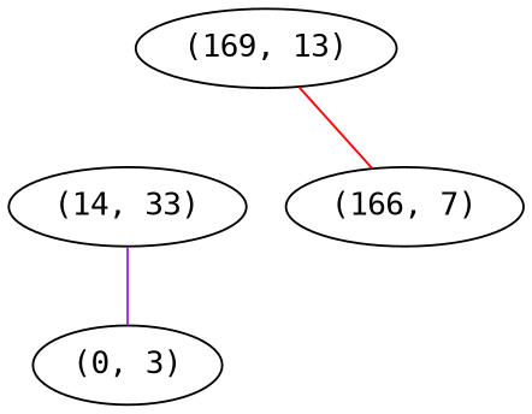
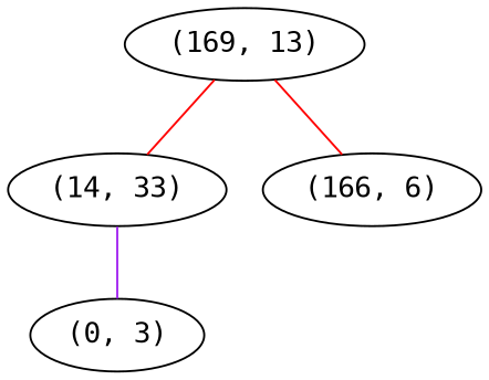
  graph {
    fontname="DejaVu Sans Mono"
    node [fontname="DejaVu Sans Mono"]
    edge [color=red fontname="DejaVu Sans Mono" weight=1]
    "(169, 13)"
    "(14, 33)"
-   "(166, 6)" [label="(166, 7)"]
+   "(166, 6)"
    n4 [label="(0, 3)"]
+   "(169, 13)" -- "(14, 33)"
    "(169, 13)" -- "(166, 6)"
    "(14, 33)" -- n4 [color=purple weight=4]
  }
